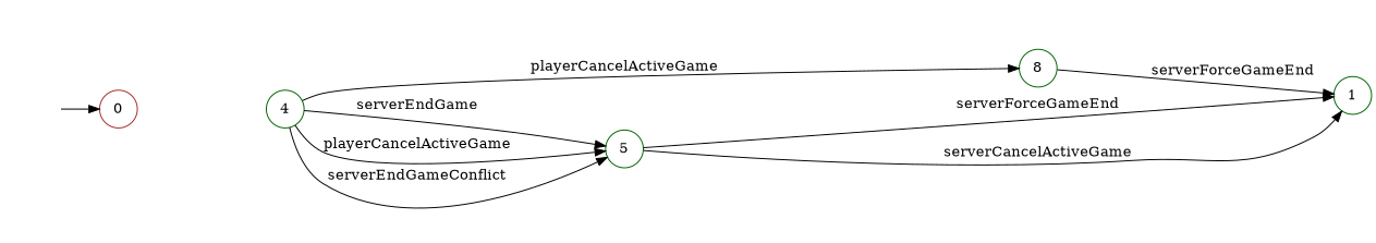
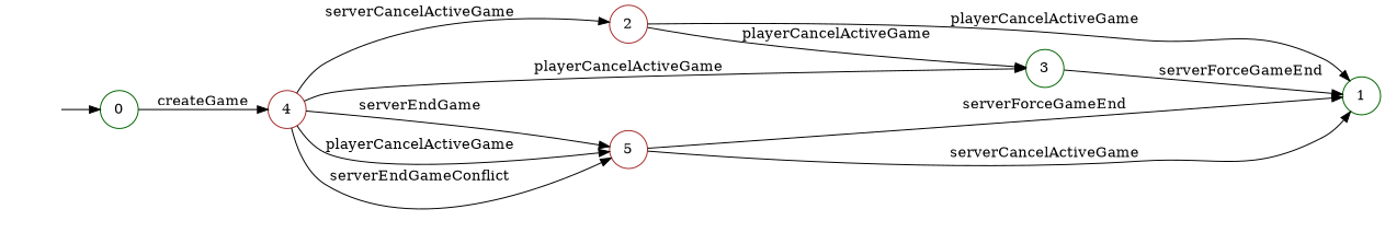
  digraph {
    rankdir=LR
    node [color=darkgreen shape=circle]
    "" [color=brown shape=plaintext]
-   n2 [color=brown label=0]
-   n3 [label=4]
-   n5 [label=8]
+   n2 [label=0]
+   n3 [color=brown label=4]
+   n4 [color=brown label=2]
+   n5 [label=3]
    n6 [label=1]
-   n7 [label=5]
+   n7 [color=brown label=5]
    "" -> n2
+   n2 -> n3 [label=createGame]
+   n3 -> n4 [label=serverCancelActiveGame]
    n3 -> n5 [label=playerCancelActiveGame]
    n3 -> n7 [label=serverEndGame]
    n3 -> n7 [label=playerCancelActiveGame]
    n3 -> n7 [label=serverEndGameConflict]
+   n4 -> n5 [label=playerCancelActiveGame]
+   n4 -> n6 [label=playerCancelActiveGame]
    n5 -> n6 [label=serverForceGameEnd]
    n7 -> n6 [label=serverCancelActiveGame]
    n7 -> n6 [label=serverForceGameEnd]
  }
